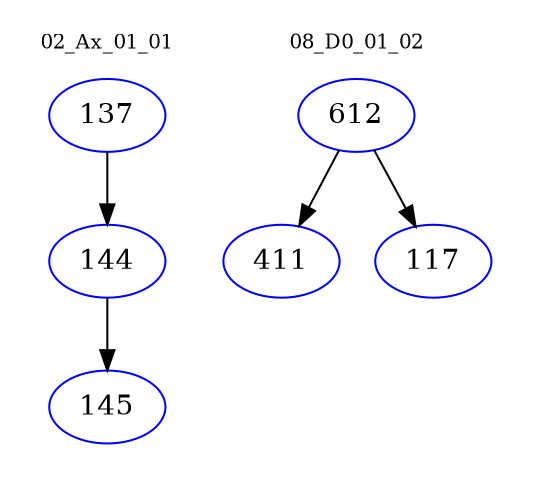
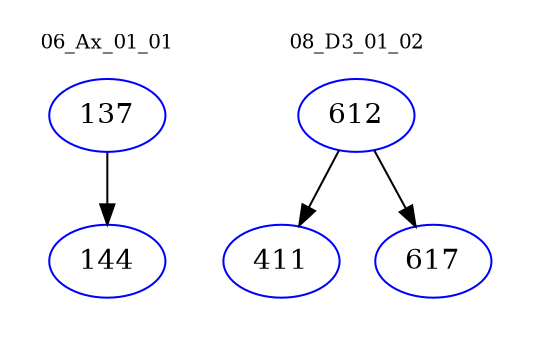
  digraph {
    node [color=blue]
    edge [color=black]
    n1 [label=144]
    n2 [label=137]
-   n3 [label=145]
    n4 [label=612]
    n5 [label=411]
-   n6 [label=117]
+   n6 [label=617]
    subgraph cluster_1 {
      color=white
      fontsize=10
-     label="02_Ax_01_01"
+     label="06_Ax_01_01"
      n1
      n2
-     n3
    }
    subgraph cluster_2 {
      color=white
      fontsize=10
-     label="08_D0_01_02"
+     label="08_D3_01_02"
      n4
      n5
      n6
    }
-   n1 -> n3
    n2 -> n1
    n4 -> n5
    n4 -> n6
  }
